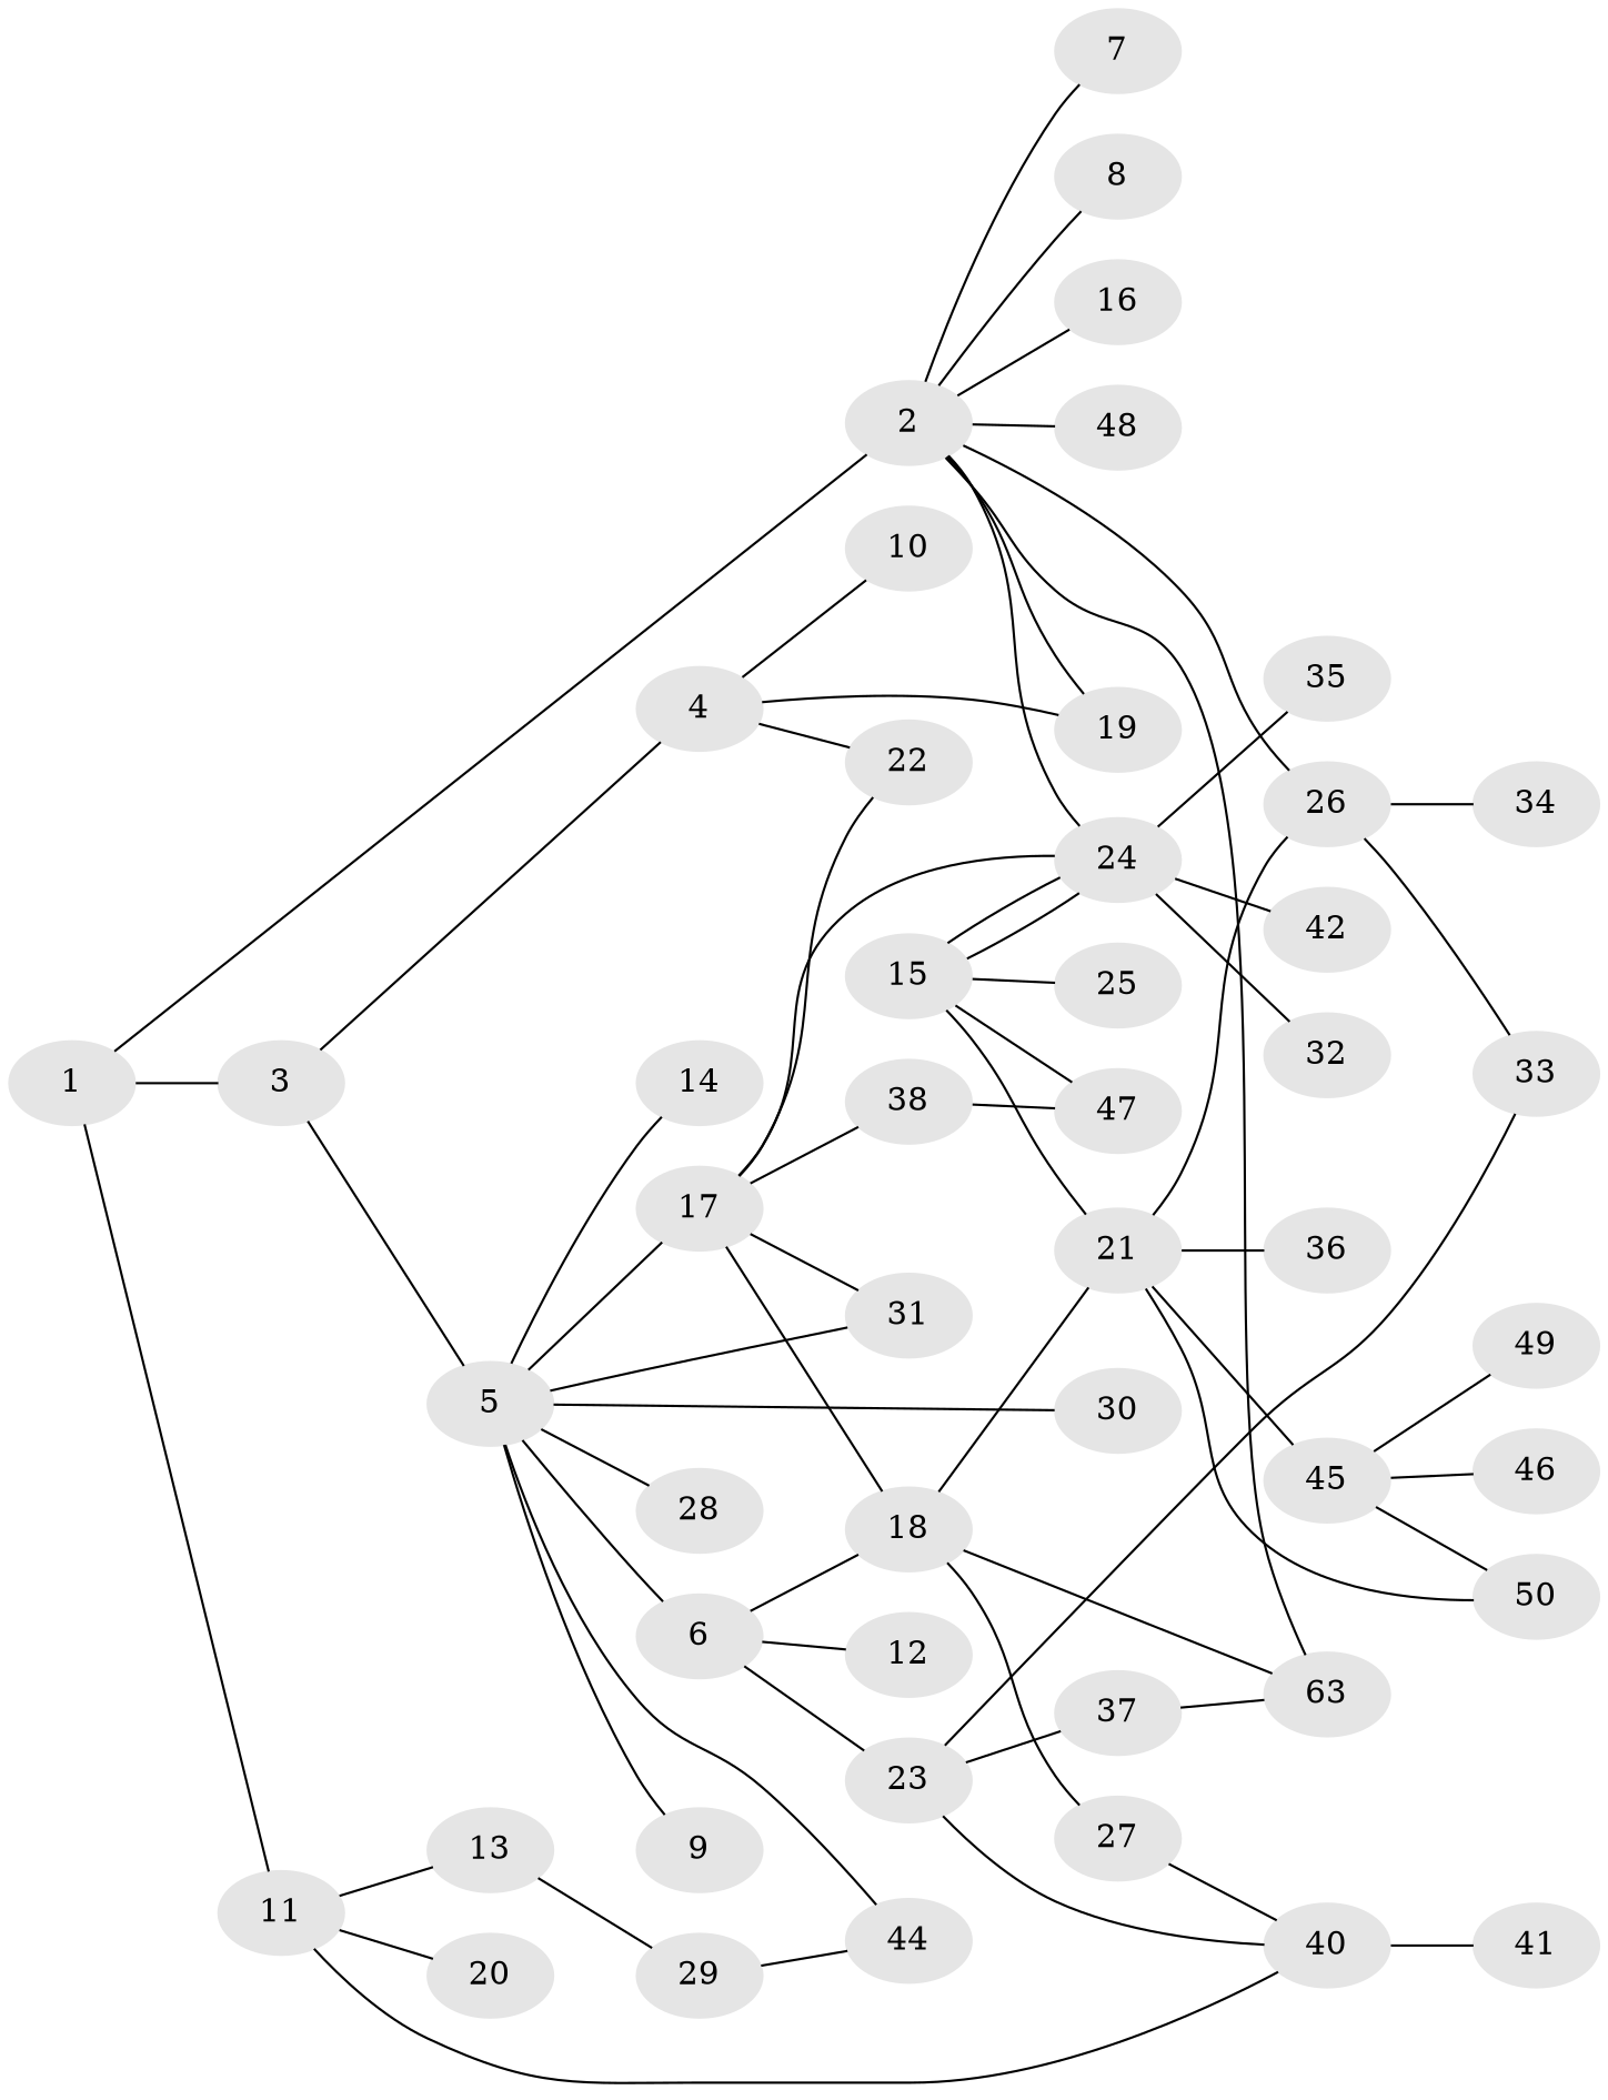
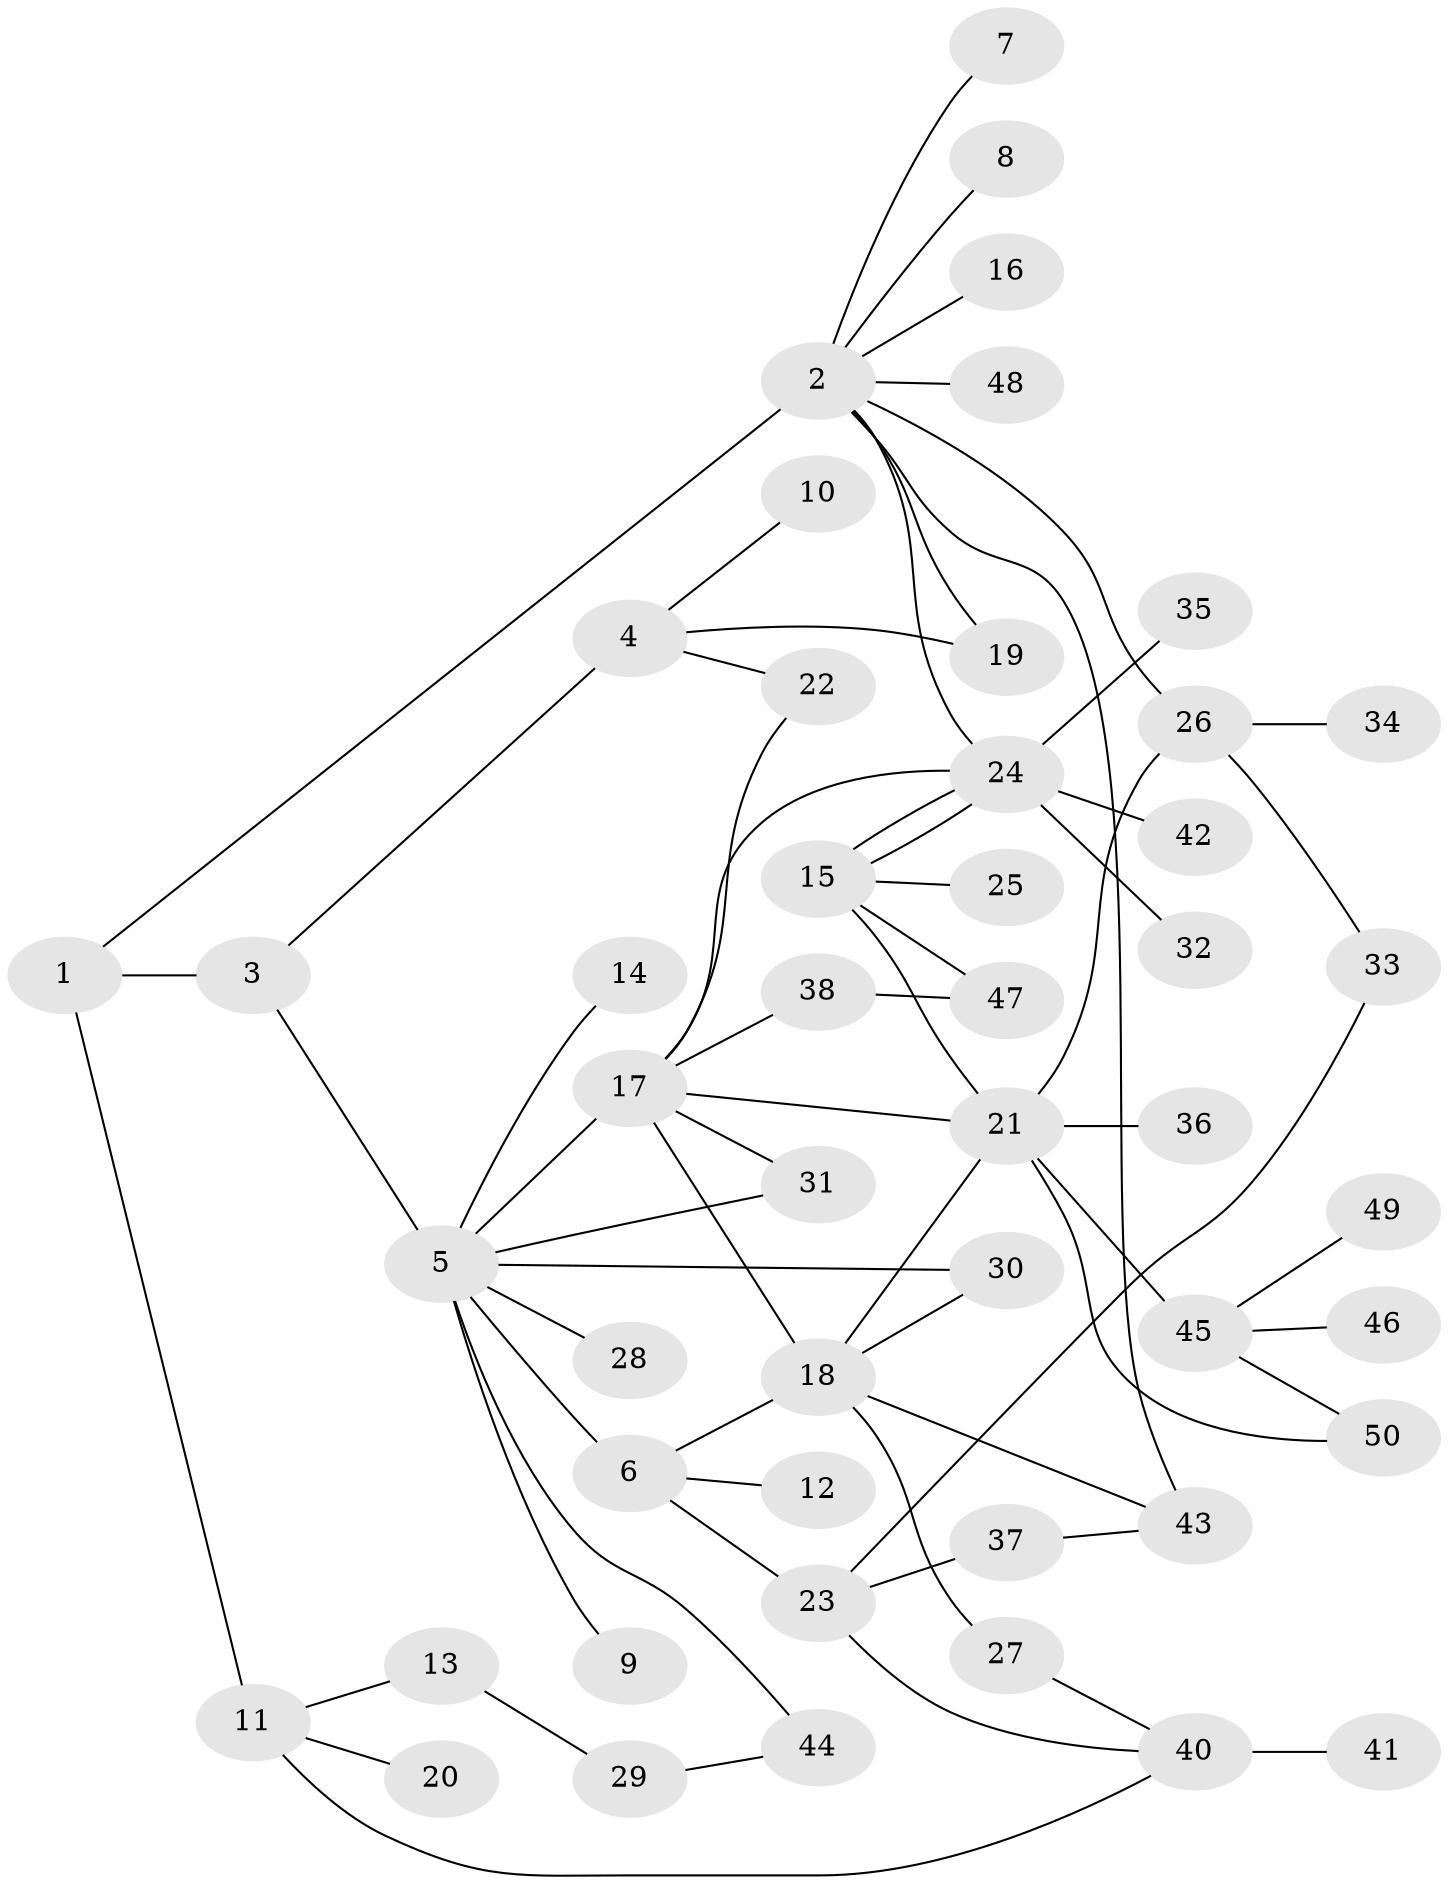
  graph {
    rankdir=LR
    node [color=gray90 style=filled]
    1
    2
    3
    11
    7
    8
    16
    24
    26
-   43 [label=63]
+   43
    48
    19
    4
    5
    13
    20
    40
    15
    21
    25
    47
    32
    35
    42
    33
    34
    10
    22
    6
    9
    14
    17
    28
    30
    31
    44
    12
    18
    23
    38
    27
    37
    29
    41
    36
    45
    50
    46
    49
    1 -- 2
    1 -- 3
    1 -- 11
    2 -- 7
    2 -- 8
    2 -- 16
    2 -- 24
    2 -- 26
    2 -- 43
    2 -- 48
    2 -- 19
    3 -- 4
    3 -- 5
    11 -- 13
    11 -- 20
    11 -- 40
    24 -- 32
    24 -- 35
    24 -- 42
    26 -- 33
    26 -- 34
    4 -- 19
    4 -- 10
    4 -- 22
    5 -- 6
    5 -- 9
    5 -- 14
    5 -- 17
    5 -- 28
    5 -- 30
    5 -- 31
    5 -- 44
    13 -- 29
    40 -- 41
    15 -- 24
    15 -- 24
    15 -- 21
    15 -- 25
    15 -- 47
    21 -- 26
    21 -- 36
    21 -- 45
    21 -- 50
    6 -- 12
    6 -- 18
    6 -- 23
    17 -- 24
+   17 -- 21
    17 -- 22
    17 -- 31
    17 -- 18
    17 -- 38
    18 -- 43
    18 -- 21
+   18 -- 30
    18 -- 27
    23 -- 40
    23 -- 33
    23 -- 37
    38 -- 47
    27 -- 40
    37 -- 43
    29 -- 44
    45 -- 50
    45 -- 46
    45 -- 49
  }
